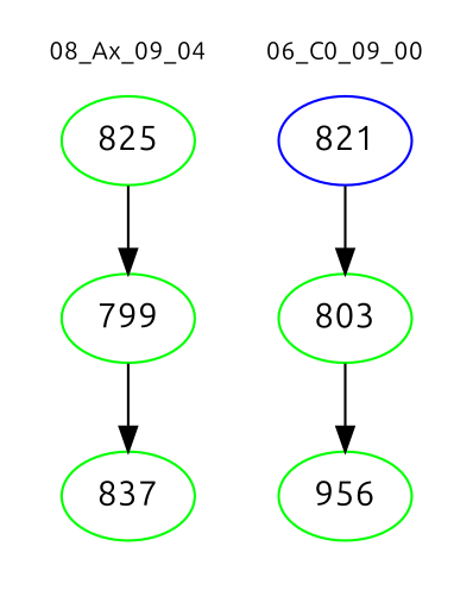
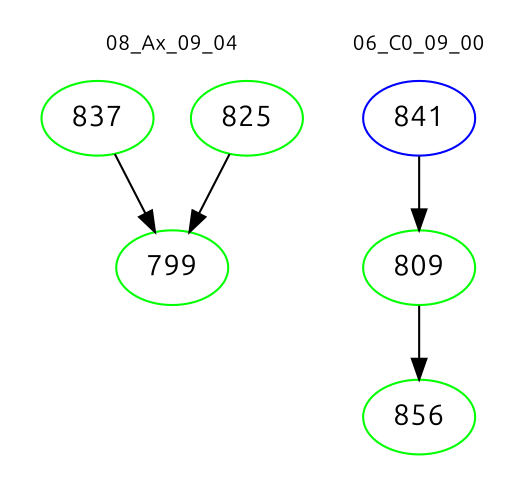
  digraph {
    fontname=Ubuntu
    node [color=green fontname=Ubuntu]
    edge [color=black fontname=Ubuntu]
    n1 [label=825]
    n2 [label=799]
    n3 [label=837]
-   n4 [color=blue label=821]
-   n5 [label=803]
-   n6 [label=956]
+   n4 [color=blue label=841]
+   n5 [label=809]
+   n6 [label=856]
    subgraph cluster_1 {
      color=white
      fontsize=10
      label="08_Ax_09_04"
      n1
      n2
      n3
    }
    subgraph cluster_2 {
      color=white
      fontsize=10
      label="06_C0_09_00"
      n4
      n5
      n6
    }
    n1 -> n2
-   n2 -> n3
+   n3 -> n2
    n4 -> n5
    n5 -> n6
  }
